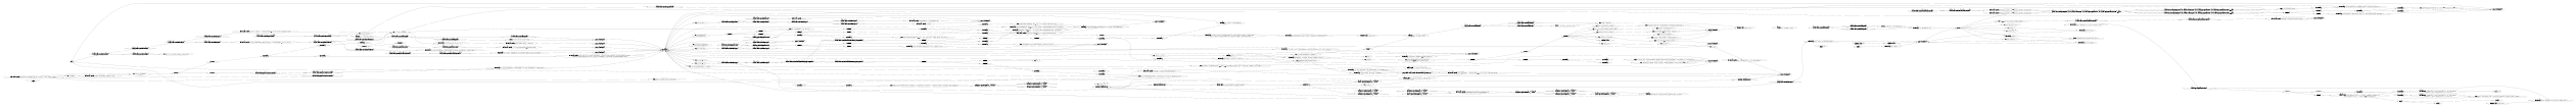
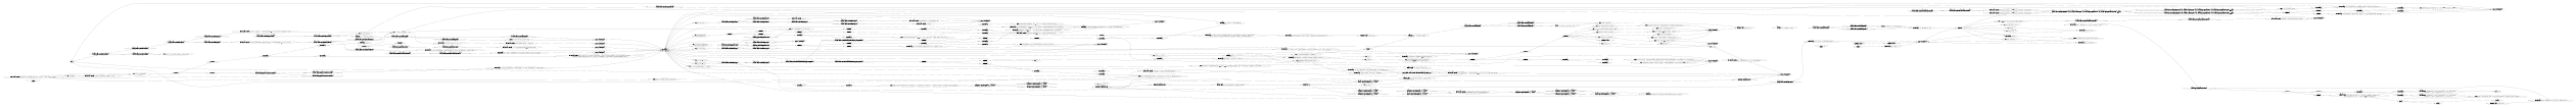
  digraph {
    rankdir=LR
    n1 [label=START]
    n2 [label=input]
    n3 [label="Variable[\"seafort.console_hub_reached\"]"]
    n4 [label="Variable[\"seafort.console_hub_reached\"]" shape=diamond]
    n5 [label="!(Variable[\"seafort.console_hub_reached\"])" shape=diamond]
    n6 [label="Jump to: [consolinghub]"]
    n7 [label=consolinghub]
    n8 [label="You: “等等，那在我汽車里发现的燃料呢？”（给他看看罐子。）"]
    n9 [label="You: 它到底是……*做什么*的？\n“这个控制台是*做什么*的？”"]
    n10 [label="You: 也许这个控制台可以打开那扇防护门？\n“也许这个控制台可以打开那扇防护门？”"]
    n11 [label="You: 转到：“紧急——开启！”"]
    n12 [label="You: 推动：“灯光（室内）。”"]
    n13 [label="You: 转到：“紧急——开启！”"]
    n14 [label="You: 滑到：“无线电”刻度盘。"]
    n15 [label="Encyclopedia: 这是一个气隙系统。军用的*收播*型号。它的电路几乎基本上不可能*篡改*，比如说，是无法远程操控的。"]
    n16 [label="Jump to: [consolinghub]"]
    n17 [label="Feld \"Insular\" Console: 刻度盘在玻璃下方无声地滑动。你在UKV频段辨认出了废弃的电台。上面写着“菲尔德岛”。"]
    n18 [label="Variable[\"church.soona_greeting_done\"]  and  Variable[\"tc.radiocomputer\"]  and  Variable[\"TASK.open_blast_door\"]  and  Variable[\"TASK.open_blast_door_done\"] == false"]
    n19 [label="Variable[\"church.soona_greeting_done\"]  and  Variable[\"tc.radiocomputer\"]  and  Variable[\"TASK.open_blast_door\"]  and  Variable[\"TASK.open_blast_door_done\"] == false" shape=diamond]
    n20 [label="!(Variable[\"church.soona_greeting_done\"]  and  Variable[\"tc.radiocomputer\"]  and  Variable[\"TASK.open_blast_door\"]  and  Variable[\"TASK.open_blast_door_done\"] == false)" shape=diamond]
    n21 [label="You: “那边是什么？”（指向大门。）"]
    n22 [label="Interfacing: 船的引擎！"]
    n23 [label="Kim Kitsuragi: 警督观察着指示器。“这是气隙系统。他们好像把这个叫做*收播*。这样是不行的。”"]
    n24 [label="You: “如果失败的话……我们可以返回内陆，然后……”"]
    n25 [label="You: “等等，那我汽車里发现的燃料呢？”（给他看看罐子。）"]
    n26 [label="Kim Kitsuragi: “我有，这就更好了。”"]
    n27 [label="Jump to: [go_in_bros]"]
-   n28 [label="go_in_大概是吧"]
+   n28 [label=go_in_bros]
    n29 [label="Perception (Sight): 花粉在光束中漂浮。"]
    n30 [label="Half Light: 突然，一阵焦虑感爬上了你的皮肤。"]
    n31 [label="Variable[\"seafort.console_half_light_fear\"]"]
    n32 [label="IsTaskActive(\"TASK.fuel_generator\")--[[ Variable[ ]]"]
    n33 [label="IsTaskActive(\"TASK.fuel_generator\")--[[ Variable[ ]]" shape=diamond]
    n34 [label="Feld \"Insular\" Console: 谁说这东西能用来着？你要先给它通上电。这附近肯定有台发电机。\n谁说这东西能用来着？你要先给它通上电。楼上有一台没燃料的发电机……"]
    n35 [label="IsTaskActive(\"TASK.fuel_generator\")--[[ Variable[ ]]"]
    n36 [label="!(IsTaskActive(\"TASK.fuel_generator\")--[[ Variable[ ]])" shape=diamond]
    n37 [label="GainTask(\"TASK.fuel_the_generator\")--[[ Variable[ ]]"]
    n38 [label="Cuno: 他往里面看了看。“你弄到政府燃料真是太好了——好的不得了——不过里面他妈的基本没剩多少货。你需要，大概，满满一罐吧。等你磨蹭完之后，我们出去看看。”"]
    n39 [label="Feld \"Insular\" Console: 控制台一言不发地站在那里。一个拨号键上显示着“紧急——开启！”另一个是“点亮”。频段显示的是“无线广播”。"]
    n40 [label="IsKimHere()"]
    n41 [label="IsKimHere()" shape=diamond]
    n42 [label="!(IsKimHere())" shape=diamond]
    n43 [label="You: [离开。]"]
    n44 [label="Kim Kitsuragi: “电子设备没有电是不能运转的。”警督看着拨弄刻度盘的你。“我们要先给楼上的发电机通上电。”"]
    n45 [label="IsTaskActive(\"TASK.fuel_generator\")--[[ Variable[ ]]" shape=diamond]
    n46 [label="!(IsTaskActive(\"TASK.fuel_generator\")--[[ Variable[ ]])" shape=diamond]
    n47 [label="You: “好吧。”"]
    n48 [label="You: “你确定吗？”"]
    n49 [label="Kim Kitsuragi: “我的锐影？”他摇摇头。“我不想这么做。还是四处看看吧。”"]
    n50 [label="!(IsNight())" shape=diamond]
    n51 [label="Kim Kitsuragi: “我不知道。”"]
    n52 [label="Shivers: 一缕薄烟从焦黑的黑火坑中升起……风吹了起来，接着又停了。"]
    n53 [label="You: “我有点害怕。”"]
    n54 [label="You: 点头赞同。"]
    n55 [label="Feld \"Insular\" Console: 你在说，没通电的控制台在看，一言不发。上面的刻度盘满是灰尘。"]
    n56 [label="Cuno: “坤诺不知道，但是坤诺想知道。”"]
    n57 [label="Jump to: [cuno_is_here]"]
    n58 [label="Perception (Sight): 花粉在光束中漂浮。"]
    n59 [label="You: “别担心，孩子。我是个警察。也许我是没枪，但我还是个警察。”"]
    n60 [label="Cuno: “太他妈好了。狗屁幽灵岛要搞我们，但我们都不能*开枪*射它。”"]
    n61 [label="Feld \"Insular\" Console: 绿色的油漆从一体成形的铝制橱柜上剥落。面板上有好几排开关，一个频段，甚至还有一个键盘……"]
    n62 [label="Logic: 你说的对。你不是*电路创意改装师*。根本不知道这种事。"]
    n63 [label="You: 用手指触碰键盘。"]
    n64 [label="You: 这是什么？（用手指触碰键盘。）\n“这个是什么？”"]
    n65 [label="Jump to: [consolinghub]"]
    n66 [label="Feld \"Insular\" Console: 钥匙像牙齿一样发出咯咯的声音。键盘已经有十几年没用了。"]
    n67 [label="IsKimHere()"]
    n68 [label="Kim Kitsuragi: “一台年代久远的计算设备的控制台。”警督指向机器的电线。“楼上的发电机，就是电线跑出来那个，这里就是它们的终点。”"]
    n69 [label="IsKimHere()"]
    n70 [label="IsKimHere()" shape=diamond]
    n71 [label="Kim Kitsuragi: “打开了……”他露出笑容。“转动：紧急，开启。”"]
    n72 [label="Feld \"Insular\" Console: 玻璃很脏，很难看出上面的记号。一切都没有改变。"]
    n73 [label="!(IsKimHere())" shape=diamond]
    n74 [label="IsCunoInParty()"]
    n75 [label="IsCunoInParty()" shape=diamond]
    n76 [label="!(IsCunoInParty())" shape=diamond]
    n77 [label="IsCunoInParty()"]
    n78 [label="IsCunoInParty()" shape=diamond]
    n79 [label="Cuno: “坤诺要阻止你。这个……”他拍了拍控制台，“不是这样用的。”他指向前面发电机的方向。“里面没料可不行。你要是想开动这个狗屁玩意，就要先加满燃料。要不我们去外面看看吧？”"]
    n80 [label="IsTaskActive(\"TASK.fuel_generator\")--[[ Variable[ ]]"]
    n81 [label="!(IsCunoInParty())" shape=diamond]
    n82 [label="Variable[\"seafort.console_logic_soona_idea\"]"]
    n83 [label="Variable[\"seafort.console_logic_soona_idea\"]" shape=diamond]
    n84 [label="Half Light: 突然，一阵焦虑感爬上了你的皮肤。"]
    n85 [label="You: 不行。这样有点太牵强了。"]
    n86 [label="Variable[\"seafort.console_half_light_fear\"]"]
    n87 [label="!(Variable[\"seafort.console_logic_soona_idea\"])" shape=diamond]
    n88 [label="IsKimHere()"]
    n89 [label="IsKimHere()" shape=diamond]
    n90 [label="!(IsKimHere())" shape=diamond]
    n91 [label="You: [离开。]"]
    n92 [label="Half Light: 突然，一阵焦虑感爬上了你的皮肤。"]
    n93 [label="Variable[\"seafort.console_half_light_fear\"]"]
    n94 [label=cuno_is_here]
    n95 [label="!(CheckItem(\"bullet\"))" shape=diamond]
    n96 [label="You: “别担心，我有枪。虽然没子弹，但是我有枪。”"]
    n97 [label="You: “那里有什么？”"]
    n98 [label="You: “刚才——在外面。我们走过沙滩的时候，我感觉有人在看着我。”"]
    n99 [label="You: “别担心孩子。我是个好人，而且还有枪。”"]
    n100 [label="You: “我还要先弄一下这个控制台……”"]
    n101 [label="Cuno: “还真他妈是个好消息呢，警察！那就用你那支*该死的空枪*把那些要搞我们的狗屁东西吓出屎吧。”"]
    n102 [label="Cuno: “坤诺知道。这地方妈的像闹鬼一样。”"]
    n103 [label="Cuno: “是吗？”他斜视着你——直透你的灵魂深处。“*你是吗*？”"]
    n104 [label="Cuno: “为什么？门都开了——我们他妈的可以走了啊。”"]
    n105 [label="Kim Kitsuragi: “我们最好还是寻找一种机械解决方案——如果我们真有需要的话。”"]
    n106 [label="You: 也许我可以联系苏娜——那个女程序员？她可以远程开门……\n“也许我们可以联系苏娜——那个女程序员？她可以帮我们远程开门。”"]
    n107 [label="Jump to: [consolinghub]"]
    n108 [label="Kim Kitsuragi: “不用这样。”他掏出武器，检查了一下枪管，然后又收回枪套。“我有枪。”"]
    n109 [label="!(Variable[\"TASK.open_blast_door_done\"])" shape=diamond]
    n110 [label="IsKimHere()"]
    n111 [label="Variable[\"seafort.console_half_light_fear\"]" shape=diamond]
    n112 [label="!(Variable[\"seafort.console_half_light_fear\"])" shape=diamond]
    n113 [label="Variable[\"seafort.console_half_light_fear\"]" shape=diamond]
    n114 [label="!(Variable[\"seafort.console_half_light_fear\"])" shape=diamond]
    n115 [label="IsKimHere()"]
    n116 [label="IsKimHere()" shape=diamond]
    n117 [label="!(IsKimHere())" shape=diamond]
    n118 [label="Kim Kitsuragi: “不，我不确定。不过如果一个女程序员能远程操控的话，那它就算不上是好的军事技术。而且，它很古老。没办法兼容。”"]
    n119 [label="Jump to: [consolinghub]"]
    n120 [label="Variable[\"seafort.console_radio_dial_discussion_had\"]"]
    n121 [label="Variable[\"seafort.console_radio_dial_discussion_had\"]" shape=diamond]
    n122 [label="Feld \"Insular\" Console: 刻度盘在玻璃下方无声地滑动。你在UKV频段辨认出了废弃的电台。上面写着“菲尔德岛”。"]
    n123 [label="!(Variable[\"seafort.console_radio_dial_discussion_had\"])" shape=diamond]
    n124 [label="!(Variable[\"seafort.console_radio_dial_discussion_had\"])" shape=diamond]
    n125 [label="Feld \"Insular\" Console: 刻度盘在玻璃下方无声地滑动。修好电源也没有为它带来生机。"]
    n126 [label="Kim Kitsuragi: “我也是。不在那里，但是……刚到这里我就感觉到了。”"]
    n127 [label="Variable[\"TASK.open_blast_door_done\"]"]
    n128 [label="Variable[\"TASK.open_blast_door_done\"]" shape=diamond]
    n129 [label="Feld \"Insular\" Console: 门一打开，刻度盘开关的位置就锁死了——大概是某种安全措施吧。"]
    n130 [label="Jump to: [consolinghub]"]
    n131 [label="IsKimHere()" shape=diamond]
    n132 [label="!(IsKimHere())" shape=diamond]
    n133 [label="CheckItem(\"bullet\")"]
    n134 [label="CheckItem(\"bullet\")" shape=diamond]
    n135 [label="You: “我们走吧。”[离开。]"]
    n136 [label="GainTask(\"TASK.fuel_the_generator\")--[[ Variable[ ]]"]
    n137 [label="CheckItem(\"fuel_canister_rcm\")"]
    n138 [label="CheckItem(\"fuel_canister_rcm\")" shape=diamond]
    n139 [label="!(CheckItem(\"fuel_canister_rcm\"))" shape=diamond]
    n140 [label="You: 不行，没用的。这罐子感觉很轻。"]
    n141 [label="Reaction Speed: 当然。你还想让这个控制台做什么吗？"]
    n142 [label="Jump to: [consolinghub]"]
    n143 [label="Variable[\"seafort.console_radio_dial_discussion_had\"]"]
    n144 [label="Variable[\"seafort.console_radio_dial_discussion_had\"]" shape=diamond]
    n145 [label="Jump to: [consolinghub]"]
    n146 [label="Jump to: [consolinghub]"]
    n147 [label="Interfacing: 自动启动。"]
    n148 [label="Cuno: “旧硬件。”他指着连接在机器上的电线。“应该是从楼上的大电源箱接出来的。电路创意改装之类的狗屁。军事级的。”"]
    n149 [label="IsNight()"]
    n150 [label="IsNight()" shape=diamond]
    n151 [label="Kim Kitsuragi: 他往里面看了看。“基本没剩下什么，应该没什么用。”"]
    n152 [label="Cuno: “操，开了……”他咧嘴一笑。“转动：紧急，开启。”"]
    n153 [label="Kim Kitsuragi: 他观察着刻度盘。“‘紧急——开启！’。‘点亮’，‘无线广播’。看起来这台设备控制着这里的电子设备。也许现在还能用？”"]
    n154 [label="Interfacing: 这台设备以前是用来控制房间里那些电气设备的。它可以开门，控制电灯，还具有无线电脑的功能……"]
    n155 [label="Jump to: [consolinghub]"]
    n156 [label="Kim Kitsuragi: “好像是。我们来看看……”他指着紧急转动开关。“那一个。紧急按钮打开了……”"]
    n157 [label="Jump to: [consolinghub]"]
    n158 [label="You: “我们走吧。”[离开。]"]
    n159 [label="Shivers: 不，绝对不止这些。有什么正在那里，等待着。"]
    n160 [label="Jump to: [consolinghub]"]
    n161 [label="Cuno: “哇啊……告诉过你了吧。这是军工级的。而且，差不多，有400多年了吧，我猜？也许1000年？”"]
    n162 [label="Variable[\"seafort.console_half_light_fear\"]" shape=diamond]
    n163 [label="!(Variable[\"seafort.console_half_light_fear\"])" shape=diamond]
    n164 [label="Shivers: 不，绝对不止这些。有什么正在那里，等待着。"]
    n165 [label="Cuno: “卧槽对了！”坤诺指着开口。"]
    n166 [label="Jump to: [consolinghub]"]
    n167 [label="You: （看一眼罐子。）"]
    n168 [label="Reaction Speed: 是啊，好吧。里面基本没剩下多少。你得再多找一点才行。"]
    n169 [label="Feld \"Insular\" Console: 控制台上发出一丝黯淡的金色微光，就像鬼火一样闪闪烁烁。一个拨号键上显示着“紧急——开启！”另一个是“点亮”。"]
    n170 [label="Variable[\"seafort.console_kim_reacted_to_on\"]"]
    n171 [label="Variable[\"seafort.console_kim_reacted_to_on\"]" shape=diamond]
    n172 [label="!(Variable[\"seafort.console_kim_reacted_to_on\"])" shape=diamond]
    n173 [label="Cuno: “不，不，不……”他盯着拨弄刻度盘的你。“我们要先给这玩意加点料。给它通上电！滋滋滋通电，明白了吗？”"]
    n174 [label="Kim Kitsuragi: “岛屿……”警督倾下身子，观察着潦草的字体。“我相信，这是一台*停止工作*的军用无线电脑。用来军事通信的。”"]
    n175 [label="Logic: 等等，说实在的，如果一个女程序员能远程操控的话，那它就算不上是好的军事技术……它可能没有连接前台。或者只是简单的坏掉了。不过这主意倒是不错……"]
    n176 [label="IsCunoInParty()"]
    n177 [label="IsCunoInParty()" shape=diamond]
    n178 [label="!(IsCunoInParty())" shape=diamond]
    n179 [label="Cuno: “苏娜他妈的又是谁？”他咕噜着。“无所谓了。反正没用的。这他妈可是……军事百万级，你知道的。而且好像，有400多年了吧。”"]
    n180 [label="Feld \"Insular\" Console: 一个拨号键上显示着“紧急——开启！”另一个是“点亮”。频段显示的是“无线广播”。"]
    n181 [label="IsCunoInParty()"]
    n182 [label="IsCunoInParty()" shape=diamond]
    n183 [label="!(IsCunoInParty())" shape=diamond]
    n184 [label="Variable[\"seafort.console_lights_are_on\"]"]
    n185 [label="Variable[\"seafort.console_lights_are_on\"]" shape=diamond]
    n186 [label="!(Variable[\"seafort.console_lights_are_on\"])" shape=diamond]
    n187 [label="Feld \"Insular\" Console: 旧按钮卡住了。"]
    n188 [label="Variable[\"seafort.console_electricity_on\"]"]
    n189 [label="Jump to: [consolinghub]"]
    n190 [label="Variable[\"seafort.console_electricity_on\"]" shape=diamond]
    n191 [label="!(Variable[\"seafort.console_electricity_on\"])" shape=diamond]
    n192 [label="You: “我也有枪。”"]
    n193 [label="You: “要是又要跟人起冲突了怎么办？”"]
    n194 [label="You: “刚才——在外面。我们走过沙滩的时候，我感觉有人在看着我。”"]
    n195 [label="You: “话说，我的枪没子弹了。”"]
    n196 [label="Kim Kitsuragi: “我知道。来之不易。”"]
    n197 [label="Kim Kitsuragi: “别担心。”他掏出武器，检查了一下枪管，然后又收回枪套。“我有枪。”"]
    n198 [label="Kim Kitsuragi: “我的还有，那不是更好。”"]
    n199 [label="Reaction Speed: 那你在汽車里找到的燃料呢？红色的有政府标记的燃料……"]
    n200 [label="Untitled hub (03)"]
    n201 [label="Variable[\"seafort.console_electricity_on\"]"]
    n202 [label="Variable[\"seafort.console_electricity_on\"]" shape=diamond]
    n203 [label="!(Variable[\"seafort.console_electricity_on\"])" shape=diamond]
    n204 [label="Feld \"Insular\" Console: 控制台关机了，上面铺满灰尘。一个拨号键上显示着“紧急——开启！”另一个是“点亮”。频段显示的是“无线广播”。"]
    n205 [label="Jump to: [Feld \"Insular\" Console: \"The console stands by, mutely. 'Urg...\"]"]
    n206 [label="Cuno: “这都什么垃圾……”他盯着刻度盘。紧急——开启！，’‘点亮，'‘无线广播。’也许，大概是吧，按按钮吧，或者什么之类的。”"]
    n207 [label="Variable[\"TASK.fuel_the_generator_done\"]"]
    n208 [label="Variable[\"TASK.fuel_the_generator_done\"]" shape=diamond]
    n209 [label="!(Variable[\"TASK.fuel_the_generator_done\"])" shape=diamond]
    n210 [label="IsCunoInParty()"]
    n211 [label="IsCunoInParty()" shape=diamond]
    n212 [label="!(IsCunoInParty())" shape=diamond]
    n213 [label="Feld \"Insular\" Console: 你转动刻度盘，什么也没发生。没有通电的控制台静静站立着。"]
    n214 [label="Interfacing: 这里到处都是油桶。肯定有只里面有燃料……接着把东西倒进发电机里，就大功告成啦！"]
    n215 [label="GainTask(\"TASK.fuel_the_generator\")--[[ Variable[ ]]"]
    n216 [label="Kim Kitsuragi: 什么也没发生。“在用它之前，我们应该先把电源修好，警官。你漏了一台发电机……”他看向楼上。“里面好像没有燃料了。”\n什么也没发生。“在使用之前，我们应该先把电源修好，警官。那台发电机……”他看向楼上。“看起来里面好像没有燃料了。”"]
    n217 [label="Kim Kitsuragi: 接着，他看向右侧的微光。“我们应该去外面看看。这里到处都是油桶，也许有的里面还有存货……”"]
    n218 [label="Small Blast Door: 伴随着一连串的滴答声，防护门打开了。一束光出现了，接着越变越宽，光线也随着照了进来。\n伴随着一连串的滴答声，防护门打开了。一股冷风吹了近来——你看见它背后的黑暗……"]
    n219 [label="IsCunoInParty()"]
    n220 [label="IsNight()"]
    n221 [label="IsCunoInParty()" shape=diamond]
    n222 [label="!(IsCunoInParty())" shape=diamond]
    n223 [label="Perception (Sight): 花粉在光束中漂浮。"]
    n224 [label="Small Blast Door: 门嘎吱嘎吱地停住了。在那背后，你看见混凝土墙上有一个洞，有光线从里面透出来。\n门嘎吱嘎吱地停住了。在那背后，你看见混凝土墙上有一个洞，一阵风吹了进来。"]
    n225 [label="Shivers: 不，绝对不止这些。有什么正在那里，等待着。"]
    n226 [label="Kim Kitsuragi: “你先。”警督朝着开口做了个手势。"]
    n227 [label="IsKimHere()" shape=diamond]
    n228 [label="!(IsKimHere())" shape=diamond]
    n229 [label="Variable[\"seafort.generator_where_do_wires_lead\"]"]
    n230 [label="IsCunoInParty()"]
    n231 [label="Variable[\"seafort.generator_where_do_wires_lead\"]" shape=diamond]
    n232 [label="!(Variable[\"seafort.generator_where_do_wires_lead\"])" shape=diamond]
    n233 [label="IsCunoInParty()" shape=diamond]
    n234 [label="!(IsCunoInParty())" shape=diamond]
    n235 [label="Feld \"Insular\" Console: 黑色的灰尘从钥匙上升起，它们就像牙齿一样发出咯咯的声音。这肯定是台年代久远的计算设备的控制台。楼上那台发电机的电线接到了它的内部。\n一阵咯咯的声音，就像牙齿……键盘已经有十几年没用了。这肯定是另一台无线电脑的控制台，不过型号要旧很多。楼上那台发电机的电线接到了它的内部。"]
    n236 [label="Kim Kitsuragi: “有可能……”他观察着刻度盘。“‘紧急——开启！’。‘点亮’，‘无线广播’。看起来这台设备控制着这里的电子设备。也许现在还能用？”"]
    n237 [label="Variable[\"seafort.console_electricity_on\"]"]
    n238 [label="Variable[\"seafort.console_electricity_on\"]" shape=diamond]
    n239 [label="!(Variable[\"seafort.console_electricity_on\"])" shape=diamond]
    n240 [label="Variable[\"seafort.console_kim_said_needs_electricity_from_generator\"]"]
    n241 [label="Variable[\"seafort.console_kim_said_needs_electricity_from_generator\"]" shape=diamond]
    n242 [label="!(Variable[\"seafort.console_kim_said_needs_electricity_from_generator\"])" shape=diamond]
    n243 [label="IsCunoInParty()"]
    n244 [label="IsCunoInParty()" shape=diamond]
    n245 [label="!(IsCunoInParty())" shape=diamond]
    n246 [label="Cuno: “坤诺不是机器战神。”他盯着刻度盘。紧急——开启！，’‘点亮，'‘无线广播。’“是啊，妈的为什么不呢？”"]
    n247 [label="Small Blast Door: 门嘎吱嘎吱地停住了。在那背后，你看见混凝土墙上有一个洞，有光线从里面透出来。\n门嘎吱嘎吱地停住了。在那背后，你看见混凝土墙上有一个洞，一阵风吹了进来。"]
    n248 [label="Feld \"Insular\" Console: 什么也没发生。"]
    n249 [label="IsKimHere()"]
    n250 [label="IsKimHere()" shape=diamond]
    n251 [label="!(IsKimHere())" shape=diamond]
    n252 [label="IsCunoInParty()"]
    n253 [label="IsCunoInParty()" shape=diamond]
    n254 [label="!(IsCunoInParty())" shape=diamond]
    n255 [label="Cuno: 他指向紧急刻度盘开关，很大，闪烁着令人惊恐的红光。“试试那个破烂。它是红色的。”"]
    n256 [label="Interfacing: 开了！自动启动。不，只要转动钥匙就行……"]
    n257 [label="IsCunoInParty()"]
    n258 [label="IsCunoInParty()" shape=diamond]
    n259 [label="!(IsCunoInParty())" shape=diamond]
    n260 [label="Logic: 一个*点子*在你的脑海中点亮……"]
    n261 [label="Kim Kitsuragi: “但是，警官，”他看着你的眼睛，“那我们可能就要*游*回陆地了。还是先在周围看看，好吧。”"]
    n262 [label="IsNight()" shape=diamond]
    n263 [label="!(IsNight())" shape=diamond]
    n264 [label="IsTaskActive(\"TASK.fuel_generator\")--[[ Variable[ ]]" shape=diamond]
    n265 [label="!(IsTaskActive(\"TASK.fuel_generator\")--[[ Variable[ ]])" shape=diamond]
    n266 [label="Feld \"Insular\" Console: 房间里的灯嘶嘶的一声打开了，昏暗的橙光照亮了周围。"]
    n267 [label="Variable[\"seafort.console_electricity_on\"]"]
    n268 [label="Variable[\"seafort.console_electricity_on\"]" shape=diamond]
    n269 [label="!(Variable[\"seafort.console_electricity_on\"])" shape=diamond]
    n270 [label="IsKimHere()"]
    n271 [label="IsKimHere()"]
    n272 [label="IsKimHere()" shape=diamond]
    n273 [label="!(IsKimHere())" shape=diamond]
    n274 [label="IsKimHere()" shape=diamond]
    n275 [label="!(IsKimHere())" shape=diamond]
    n276 [label="IsKimHere()"]
    n277 [label="IsKimHere()" shape=diamond]
    n278 [label="!(IsKimHere())" shape=diamond]
    n279 [label="Kim Kitsuragi: “一台年代久远的计算设备的控制台。”警督指向机器的电线。“楼上的发电机，就是电线跑出来那个，这里就是它们的终点。”"]
    n1 -> n1
    n2 -> n3
    n3 -> n4
    n3 -> n5
    n4 -> n201
    n5 -> n59
    n6 -> n7
    n7 -> n8
    n7 -> n9
    n7 -> n10
    n7 -> n11
    n7 -> n12
    n7 -> n13
    n7 -> n14
    n8 -> n38
    n9 -> n40
    n10 -> n207
    n11 -> n237
    n12 -> n184
    n13 -> n237
    n14 -> n267
    n15 -> n16
    n16 -> n7
    n17 -> n18
    n18 -> n19
    n18 -> n20
    n19 -> n260
    n20 -> n88
    n21 -> n22
    n22 -> n23
    n22 -> n24
    n22 -> n25
    n23 -> n47
    n23 -> n48
    n24 -> n49
    n25 -> n50
    n26 -> n27
    n27 -> n28
    n28 -> n17
    n28 -> n51
    n28 -> n158
    n28 -> n192
    n28 -> n193
    n28 -> n194
    n28 -> n195
    n29 -> n30
    n30 -> n31
    n31 -> n162
    n31 -> n163
    n32 -> n32
    n32 -> n33
    n33 -> n34
    n34 -> n35
    n35 -> n45
    n35 -> n46
    n36 -> n37
    n37 -> n34
    n38 -> n39
    n39 -> n107
    n40 -> n41
    n40 -> n42
    n41 -> n152
    n42 -> n257
    n44 -> n2
    n45 -> n214
    n46 -> n215
    n47 -> n105
    n48 -> n106
    n49 -> n205
    n50 -> n30
    n51 -> n52
    n52 -> n27
    n53 -> n54
    n54 -> n55
    n55 -> n107
    n56 -> n57
    n57 -> n58
    n58 -> n92
    n60 -> n57
    n61 -> n62
    n61 -> n63
    n61 -> n64
    n62 -> n65
    n63 -> n66
    n64 -> n67
    n65 -> n7
    n66 -> n64
    n67 -> n227
    n67 -> n228
    n68 -> n7
    n69 -> n69
    n69 -> n70
    n70 -> n71
    n71 -> n72
    n72 -> n146
    n73 -> n74
    n74 -> n75
    n74 -> n76
    n75 -> n151
    n76 -> n256
    n77 -> n77
    n77 -> n78
    n78 -> n79
    n79 -> n80
    n80 -> n264
    n80 -> n265
    n81 -> n44
    n82 -> n82
    n82 -> n83
    n83 -> n84
    n83 -> n85
    n84 -> n86
    n85 -> n87
    n86 -> n113
    n86 -> n114
    n87 -> n88
    n88 -> n89
    n88 -> n90
    n89 -> n174
    n90 -> n181
    n92 -> n93
    n93 -> n111
    n93 -> n112
    n94 -> n56
    n94 -> n95
    n94 -> n96
    n94 -> n97
    n94 -> n98
    n94 -> n99
    n94 -> n100
    n96 -> n101
    n97 -> n53
    n98 -> n102
    n99 -> n103
    n100 -> n104
    n101 -> n57
    n102 -> n57
    n103 -> n57
    n104 -> n166
    n105 -> n119
    n106 -> n115
    n107 -> n7
    n108 -> n109
    n109 -> n110
    n110 -> n131
    n110 -> n132
    n111 -> n225
    n112 -> n226
    n113 -> n159
    n114 -> n160
    n115 -> n116
    n115 -> n117
    n116 -> n94
    n117 -> n176
    n118 -> n119
    n119 -> n7
    n120 -> n120
    n120 -> n121
    n121 -> n122
    n122 -> n18
    n123 -> n124
    n124 -> n125
    n125 -> n145
    n126 -> n27
    n127 -> n127
    n127 -> n128
    n128 -> n129
    n129 -> n130
    n130 -> n7
    n131 -> n218
    n132 -> n219
    n133 -> n133
    n133 -> n134
    n134 -> n27
    n136 -> n137
    n137 -> n138
    n137 -> n139
    n138 -> n199
    n139 -> n107
    n140 -> n71
    n141 -> n39
    n142 -> n7
    n143 -> n143
    n143 -> n144
    n144 -> n15
    n145 -> n7
    n146 -> n7
    n147 -> n140
    n148 -> n7
    n149 -> n149
    n149 -> n150
    n150 -> n26
    n151 -> n23
    n151 -> n24
    n152 -> n140
    n153 -> n154
    n154 -> n155
    n155 -> n7
    n156 -> n157
    n157 -> n7
    n159 -> n160
    n160 -> n7
    n161 -> n6
    n162 -> n164
    n163 -> n165
    n164 -> n165
    n165 -> n58
    n166 -> n7
    n167 -> n168
    n168 -> n39
    n169 -> n170
    n170 -> n171
    n170 -> n172
    n171 -> n140
    n172 -> n68
    n173 -> n2
    n174 -> n6
    n175 -> n65
    n176 -> n177
    n176 -> n178
    n177 -> n179
    n178 -> n175
    n179 -> n65
    n180 -> n154
    n181 -> n182
    n181 -> n183
    n182 -> n161
    n183 -> n6
    n184 -> n185
    n184 -> n186
    n185 -> n187
    n186 -> n188
    n187 -> n189
    n188 -> n190
    n188 -> n191
    n189 -> n7
    n190 -> n266
    n191 -> n248
    n192 -> n196
    n193 -> n197
    n194 -> n123
    n195 -> n198
    n196 -> n27
    n197 -> n109
    n198 -> n27
    n199 -> n200
    n200 -> n36
    n200 -> n136
    n200 -> n167
    n201 -> n202
    n201 -> n203
    n202 -> n169
    n203 -> n204
    n204 -> n140
    n205 -> n39
    n207 -> n208
    n207 -> n209
    n208 -> n270
    n209 -> n271
    n210 -> n211
    n210 -> n212
    n211 -> n173
    n212 -> n213
    n213 -> n2
    n214 -> n137
    n215 -> n214
    n216 -> n217
    n217 -> n29
    n218 -> n220
    n219 -> n221
    n219 -> n222
    n220 -> n262
    n220 -> n263
    n221 -> n247
    n222 -> n224
    n223 -> n108
    n224 -> n91
    n225 -> n226
    n226 -> n28
    n227 -> n229
    n228 -> n230
    n229 -> n231
    n229 -> n232
    n230 -> n233
    n230 -> n234
    n231 -> n279
    n232 -> n61
    n233 -> n147
    n234 -> n235
    n235 -> n7
    n236 -> n154
    n237 -> n238
    n237 -> n239
    n238 -> n126
    n239 -> n240
    n240 -> n241
    n240 -> n242
    n241 -> n276
    n242 -> n249
    n243 -> n244
    n243 -> n245
    n244 -> n246
    n245 -> n180
    n246 -> n154
    n247 -> n148
    n248 -> n189
    n249 -> n250
    n249 -> n251
    n250 -> n216
    n251 -> n73
    n252 -> n253
    n252 -> n254
    n253 -> n255
    n254 -> n180
    n255 -> n157
    n256 -> n140
    n257 -> n258
    n257 -> n259
    n258 -> n206
    n259 -> n180
    n260 -> n81
    n261 -> n205
    n262 -> n223
    n263 -> n108
    n264 -> n137
    n265 -> n135
    n266 -> n189
    n267 -> n268
    n267 -> n269
    n268 -> n142
    n269 -> n118
    n270 -> n272
    n270 -> n273
    n271 -> n274
    n271 -> n275
    n272 -> n156
    n273 -> n252
    n274 -> n236
    n275 -> n243
    n276 -> n277
    n276 -> n278
    n277 -> n43
    n278 -> n210
    n279 -> n7
  }
